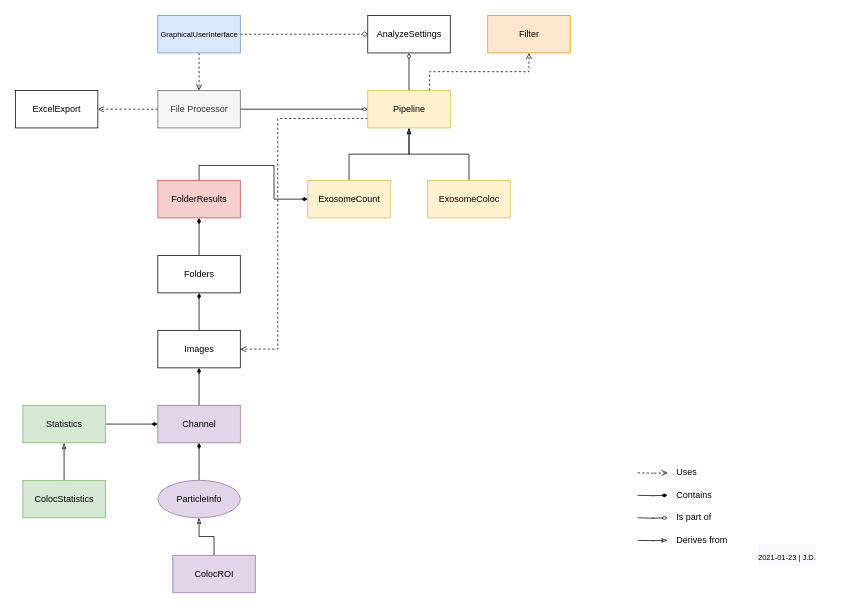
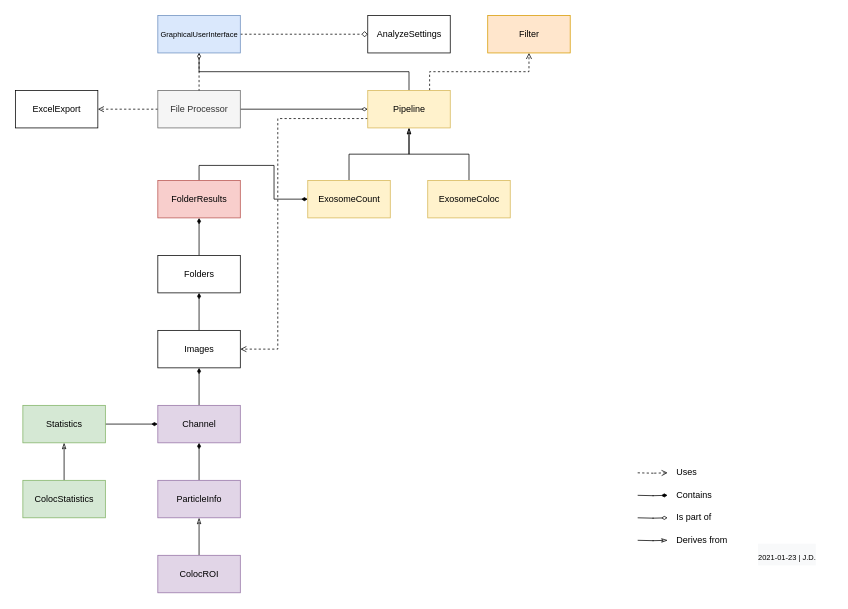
  <mxCell id="0" />
  <mxCell id="1" parent="0" />
  <mxCell id="2" value="Filter" style="html=1;fillColor=#ffe6cc;strokeColor=#d79b00;" parent="1" vertex="1"><mxGeometry x="650" y="20" width="110" height="50" as="geometry" /></mxCell>
- <mxCell id="3" style="edgeStyle=orthogonalEdgeStyle;rounded=0;orthogonalLoop=1;jettySize=auto;html=1;exitX=0.5;exitY=0;exitDx=0;exitDy=0;entryX=0.5;entryY=1;entryDx=0;entryDy=0;endArrow=diamondThin;endFill=0;" parent="1" source="6" target="14" edge="1"><mxGeometry relative="1" as="geometry" /></mxCell>
+ <mxCell id="3" style="edgeStyle=orthogonalEdgeStyle;rounded=0;orthogonalLoop=1;jettySize=auto;html=1;exitX=0.5;exitY=0;exitDx=0;exitDy=0;endArrow=diamondThin;endFill=0;" parent="1" source="6" target="18" edge="1"><mxGeometry relative="1" as="geometry" /></mxCell>
  <mxCell id="4" style="edgeStyle=orthogonalEdgeStyle;rounded=0;orthogonalLoop=1;jettySize=auto;html=1;exitX=0.75;exitY=0;exitDx=0;exitDy=0;entryX=0.5;entryY=1;entryDx=0;entryDy=0;endArrow=open;endFill=0;dashed=1;" parent="1" source="6" target="2" edge="1"><mxGeometry relative="1" as="geometry" /></mxCell>
  <mxCell id="5" style="edgeStyle=orthogonalEdgeStyle;rounded=0;orthogonalLoop=1;jettySize=auto;html=1;exitX=0;exitY=0.75;exitDx=0;exitDy=0;entryX=1;entryY=0.5;entryDx=0;entryDy=0;endArrow=open;endFill=0;dashed=1;" parent="1" source="6" target="24" edge="1"><mxGeometry relative="1" as="geometry"><Array as="points"><mxPoint x="370" y="158" /><mxPoint x="370" y="465" /></Array></mxGeometry></mxCell>
  <mxCell id="6" value="Pipeline" style="html=1;fillColor=#fff2cc;strokeColor=#d6b656;" parent="1" vertex="1"><mxGeometry x="490" y="120" width="110" height="50" as="geometry" /></mxCell>
  <mxCell id="7" style="edgeStyle=orthogonalEdgeStyle;rounded=0;orthogonalLoop=1;jettySize=auto;html=1;exitX=0.5;exitY=0;exitDx=0;exitDy=0;entryX=0.5;entryY=1;entryDx=0;entryDy=0;endArrow=diamondThin;endFill=1;" parent="1" source="8" target="26" edge="1"><mxGeometry relative="1" as="geometry" /></mxCell>
  <mxCell id="8" value="Folders" style="html=1;" parent="1" vertex="1"><mxGeometry x="210" y="340" width="110" height="50" as="geometry" /></mxCell>
  <mxCell id="9" style="edgeStyle=orthogonalEdgeStyle;rounded=0;orthogonalLoop=1;jettySize=auto;html=1;exitX=1;exitY=0.5;exitDx=0;exitDy=0;entryX=0;entryY=0.5;entryDx=0;entryDy=0;endArrow=diamondThin;endFill=1;" parent="1" source="10" target="28" edge="1"><mxGeometry relative="1" as="geometry" /></mxCell>
  <mxCell id="10" value="Statistics" style="html=1;fillColor=#d5e8d4;strokeColor=#82b366;" parent="1" vertex="1"><mxGeometry x="30" y="540" width="110" height="50" as="geometry" /></mxCell>
  <mxCell id="11" style="edgeStyle=orthogonalEdgeStyle;rounded=0;orthogonalLoop=1;jettySize=auto;html=1;exitX=1;exitY=0.5;exitDx=0;exitDy=0;entryX=0;entryY=0.5;entryDx=0;entryDy=0;endArrow=diamondThin;endFill=0;" parent="1" source="13" target="6" edge="1"><mxGeometry relative="1" as="geometry" /></mxCell>
  <mxCell id="12" style="edgeStyle=orthogonalEdgeStyle;rounded=0;orthogonalLoop=1;jettySize=auto;html=1;exitX=0;exitY=0.5;exitDx=0;exitDy=0;entryX=1;entryY=0.5;entryDx=0;entryDy=0;dashed=1;endArrow=open;endFill=0;" parent="1" source="13" target="15" edge="1"><mxGeometry relative="1" as="geometry" /></mxCell>
  <mxCell id="13" value="File Processor" style="html=1;fillColor=#f5f5f5;strokeColor=#666666;fontColor=#333333;" parent="1" vertex="1"><mxGeometry x="210" y="120" width="110" height="50" as="geometry" /></mxCell>
  <mxCell id="14" value="AnalyzeSettings" style="html=1;" parent="1" vertex="1"><mxGeometry x="490" y="20" width="110" height="50" as="geometry" /></mxCell>
  <mxCell id="15" value="ExcelExport" style="html=1;" parent="1" vertex="1"><mxGeometry x="20" y="120" width="110" height="50" as="geometry" /></mxCell>
- <mxCell id="16" style="edgeStyle=orthogonalEdgeStyle;rounded=0;orthogonalLoop=1;jettySize=auto;html=1;exitX=0.5;exitY=1;exitDx=0;exitDy=0;entryX=0.5;entryY=0;entryDx=0;entryDy=0;dashed=1;endArrow=open;endFill=0;" parent="1" source="18" target="13" edge="1"><mxGeometry relative="1" as="geometry" /></mxCell>
+ <mxCell id="16" style="edgeStyle=orthogonalEdgeStyle;rounded=0;orthogonalLoop=1;jettySize=auto;html=1;exitX=0.5;exitY=1;exitDx=0;exitDy=0;entryX=0.5;entryY=0;entryDx=0;entryDy=0;dashed=1;endArrow=none;endFill=0;" parent="1" source="18" target="13" edge="1"><mxGeometry relative="1" as="geometry" /></mxCell>
  <mxCell id="17" style="edgeStyle=orthogonalEdgeStyle;rounded=0;orthogonalLoop=1;jettySize=auto;html=1;exitX=1;exitY=0.5;exitDx=0;exitDy=0;entryX=0;entryY=0.5;entryDx=0;entryDy=0;dashed=1;endArrow=diamond;endFill=0;" parent="1" source="18" target="14" edge="1"><mxGeometry relative="1" as="geometry" /></mxCell>
  <mxCell id="18" value="GraphicalUserInterface" style="html=1;fillColor=#dae8fc;strokeColor=#6c8ebf;fontSize=10;" parent="1" vertex="1"><mxGeometry x="210" y="20" width="110" height="50" as="geometry" /></mxCell>
  <mxCell id="19" style="edgeStyle=orthogonalEdgeStyle;rounded=0;orthogonalLoop=1;jettySize=auto;html=1;exitX=0.5;exitY=0;exitDx=0;exitDy=0;entryX=0.5;entryY=1;entryDx=0;entryDy=0;endArrow=classicThin;endFill=0;" parent="1" source="20" target="6" edge="1"><mxGeometry relative="1" as="geometry" /></mxCell>
  <mxCell id="20" value="ExosomeCount" style="html=1;fillColor=#fff2cc;strokeColor=#d6b656;" parent="1" vertex="1"><mxGeometry x="410" y="240" width="110" height="50" as="geometry" /></mxCell>
  <mxCell id="21" style="edgeStyle=orthogonalEdgeStyle;rounded=0;orthogonalLoop=1;jettySize=auto;html=1;exitX=0.5;exitY=0;exitDx=0;exitDy=0;entryX=0.5;entryY=1;entryDx=0;entryDy=0;endArrow=classicThin;endFill=0;" parent="1" source="22" target="6" edge="1"><mxGeometry relative="1" as="geometry" /></mxCell>
  <mxCell id="22" value="ExosomeColoc" style="html=1;fillColor=#fff2cc;strokeColor=#d6b656;" parent="1" vertex="1"><mxGeometry x="570" y="240" width="110" height="50" as="geometry" /></mxCell>
  <mxCell id="23" style="edgeStyle=orthogonalEdgeStyle;rounded=0;orthogonalLoop=1;jettySize=auto;html=1;exitX=0.5;exitY=0;exitDx=0;exitDy=0;entryX=0.5;entryY=1;entryDx=0;entryDy=0;endArrow=diamondThin;endFill=1;" parent="1" source="24" target="8" edge="1"><mxGeometry relative="1" as="geometry" /></mxCell>
  <mxCell id="24" value="Images" style="html=1;" parent="1" vertex="1"><mxGeometry x="210" y="440" width="110" height="50" as="geometry" /></mxCell>
  <mxCell id="25" style="edgeStyle=orthogonalEdgeStyle;rounded=0;orthogonalLoop=1;jettySize=auto;html=1;exitX=0.5;exitY=0;exitDx=0;exitDy=0;endArrow=diamondThin;endFill=1;" parent="1" source="26" target="20" edge="1"><mxGeometry relative="1" as="geometry" /></mxCell>
  <mxCell id="26" value="FolderResults" style="html=1;fillColor=#f8cecc;strokeColor=#b85450;" parent="1" vertex="1"><mxGeometry x="210" y="240" width="110" height="50" as="geometry" /></mxCell>
  <mxCell id="27" style="edgeStyle=orthogonalEdgeStyle;rounded=0;orthogonalLoop=1;jettySize=auto;html=1;exitX=0.5;exitY=0;exitDx=0;exitDy=0;entryX=0.5;entryY=1;entryDx=0;entryDy=0;endArrow=diamondThin;endFill=1;" parent="1" source="28" target="24" edge="1"><mxGeometry relative="1" as="geometry" /></mxCell>
  <mxCell id="28" value="Channel" style="html=1;fillColor=#e1d5e7;strokeColor=#9673a6;" parent="1" vertex="1"><mxGeometry x="210" y="540" width="110" height="50" as="geometry" /></mxCell>
  <mxCell id="29" style="edgeStyle=orthogonalEdgeStyle;rounded=0;orthogonalLoop=1;jettySize=auto;html=1;exitX=0.5;exitY=0;exitDx=0;exitDy=0;entryX=0.5;entryY=1;entryDx=0;entryDy=0;endArrow=diamondThin;endFill=1;" parent="1" source="30" target="28" edge="1"><mxGeometry relative="1" as="geometry" /></mxCell>
- <mxCell id="30" value="ParticleInfo" style="ellipse;html=1;fillColor=#e1d5e7;strokeColor=#9673a6;" parent="1" vertex="1"><mxGeometry x="210" y="640" width="110" height="50" as="geometry" /></mxCell>
+ <mxCell id="30" value="ParticleInfo" style="html=1;fillColor=#e1d5e7;strokeColor=#9673a6;" parent="1" vertex="1"><mxGeometry x="210" y="640" width="110" height="50" as="geometry" /></mxCell>
  <mxCell id="31" style="edgeStyle=orthogonalEdgeStyle;rounded=0;orthogonalLoop=1;jettySize=auto;html=1;exitX=0.5;exitY=0;exitDx=0;exitDy=0;entryX=0.5;entryY=1;entryDx=0;entryDy=0;endArrow=classicThin;endFill=0;" parent="1" source="32" target="30" edge="1"><mxGeometry relative="1" as="geometry"><mxPoint x="265" y="737" as="sourcePoint" /></mxGeometry></mxCell>
- <mxCell id="32" value="ColocROI" style="html=1;fillColor=#e1d5e7;strokeColor=#9673a6;" parent="1" vertex="1"><mxGeometry x="230" y="740" width="110" height="50" as="geometry" /></mxCell>
+ <mxCell id="32" value="ColocROI" style="html=1;fillColor=#e1d5e7;strokeColor=#9673a6;" parent="1" vertex="1"><mxGeometry x="210" y="740" width="110" height="50" as="geometry" /></mxCell>
  <mxCell id="33" style="edgeStyle=orthogonalEdgeStyle;rounded=0;orthogonalLoop=1;jettySize=auto;html=1;exitX=0.5;exitY=0;exitDx=0;exitDy=0;entryX=0.5;entryY=1;entryDx=0;entryDy=0;endArrow=classicThin;endFill=0;" parent="1" source="34" target="10" edge="1"><mxGeometry relative="1" as="geometry" /></mxCell>
  <mxCell id="34" value="ColocStatistics" style="html=1;fillColor=#d5e8d4;strokeColor=#82b366;" parent="1" vertex="1"><mxGeometry x="30" y="640" width="110" height="50" as="geometry" /></mxCell>
  <mxCell id="35" value="" style="group" parent="1" vertex="1" connectable="0"><mxGeometry x="850" y="620" width="120" height="110" as="geometry" /></mxCell>
  <mxCell id="36" style="edgeStyle=orthogonalEdgeStyle;rounded=0;orthogonalLoop=1;jettySize=auto;html=1;exitX=1;exitY=0.5;exitDx=0;exitDy=0;dashed=1;endArrow=open;endFill=0;" parent="35" edge="1"><mxGeometry relative="1" as="geometry"><mxPoint y="10" as="sourcePoint" /><mxPoint x="40" y="10" as="targetPoint" /></mxGeometry></mxCell>
  <mxCell id="37" value="Uses" style="text;html=1;strokeColor=none;fillColor=none;align=left;verticalAlign=middle;whiteSpace=wrap;rounded=0;" parent="35" vertex="1"><mxGeometry x="50" width="40" height="20" as="geometry" /></mxCell>
  <mxCell id="38" style="edgeStyle=orthogonalEdgeStyle;rounded=0;orthogonalLoop=1;jettySize=auto;html=1;exitX=1;exitY=0.5;exitDx=0;exitDy=0;endArrow=diamondThin;endFill=1;" parent="35" edge="1"><mxGeometry relative="1" as="geometry"><mxPoint y="40" as="sourcePoint" /><mxPoint x="40" y="40" as="targetPoint" /></mxGeometry></mxCell>
  <mxCell id="39" value="Contains" style="text;html=1;strokeColor=none;fillColor=none;align=left;verticalAlign=middle;whiteSpace=wrap;rounded=0;" parent="35" vertex="1"><mxGeometry x="50" y="30" width="40" height="20" as="geometry" /></mxCell>
  <mxCell id="40" style="edgeStyle=orthogonalEdgeStyle;rounded=0;orthogonalLoop=1;jettySize=auto;html=1;exitX=1;exitY=0.5;exitDx=0;exitDy=0;endArrow=diamondThin;endFill=0;" parent="35" edge="1"><mxGeometry relative="1" as="geometry"><mxPoint y="70.0" as="sourcePoint" /><mxPoint x="40" y="70.0" as="targetPoint" /></mxGeometry></mxCell>
  <mxCell id="41" value="Is part of" style="text;html=1;strokeColor=none;fillColor=none;align=left;verticalAlign=middle;whiteSpace=wrap;rounded=0;" parent="35" vertex="1"><mxGeometry x="50" y="60" width="70" height="20" as="geometry" /></mxCell>
  <mxCell id="42" style="edgeStyle=orthogonalEdgeStyle;rounded=0;orthogonalLoop=1;jettySize=auto;html=1;exitX=1;exitY=0.5;exitDx=0;exitDy=0;endArrow=classicThin;endFill=0;" parent="35" edge="1"><mxGeometry relative="1" as="geometry"><mxPoint x="2.274e-13" y="100" as="sourcePoint" /><mxPoint x="40.0" y="100" as="targetPoint" /></mxGeometry></mxCell>
  <mxCell id="43" value="Derives from" style="text;html=1;strokeColor=none;fillColor=none;align=left;verticalAlign=middle;whiteSpace=wrap;rounded=0;" parent="35" vertex="1"><mxGeometry x="50" y="90" width="70" height="20" as="geometry" /></mxCell>
  <mxCell id="44" value="&lt;h1 style=&quot;color: rgb(0, 0, 0); font-family: helvetica; font-style: normal; letter-spacing: normal; text-align: right; text-indent: 0px; text-transform: none; word-spacing: 0px; background-color: rgb(248, 249, 250);&quot;&gt;&lt;span style=&quot;font-size: 10px ; font-weight: 400&quot;&gt;2021-01-23 | J.D.&lt;/span&gt;&lt;/h1&gt;" style="text;whiteSpace=wrap;html=1;" vertex="1" parent="1"><mxGeometry x="1009" y="702" width="100" height="70" as="geometry" /></mxCell>
